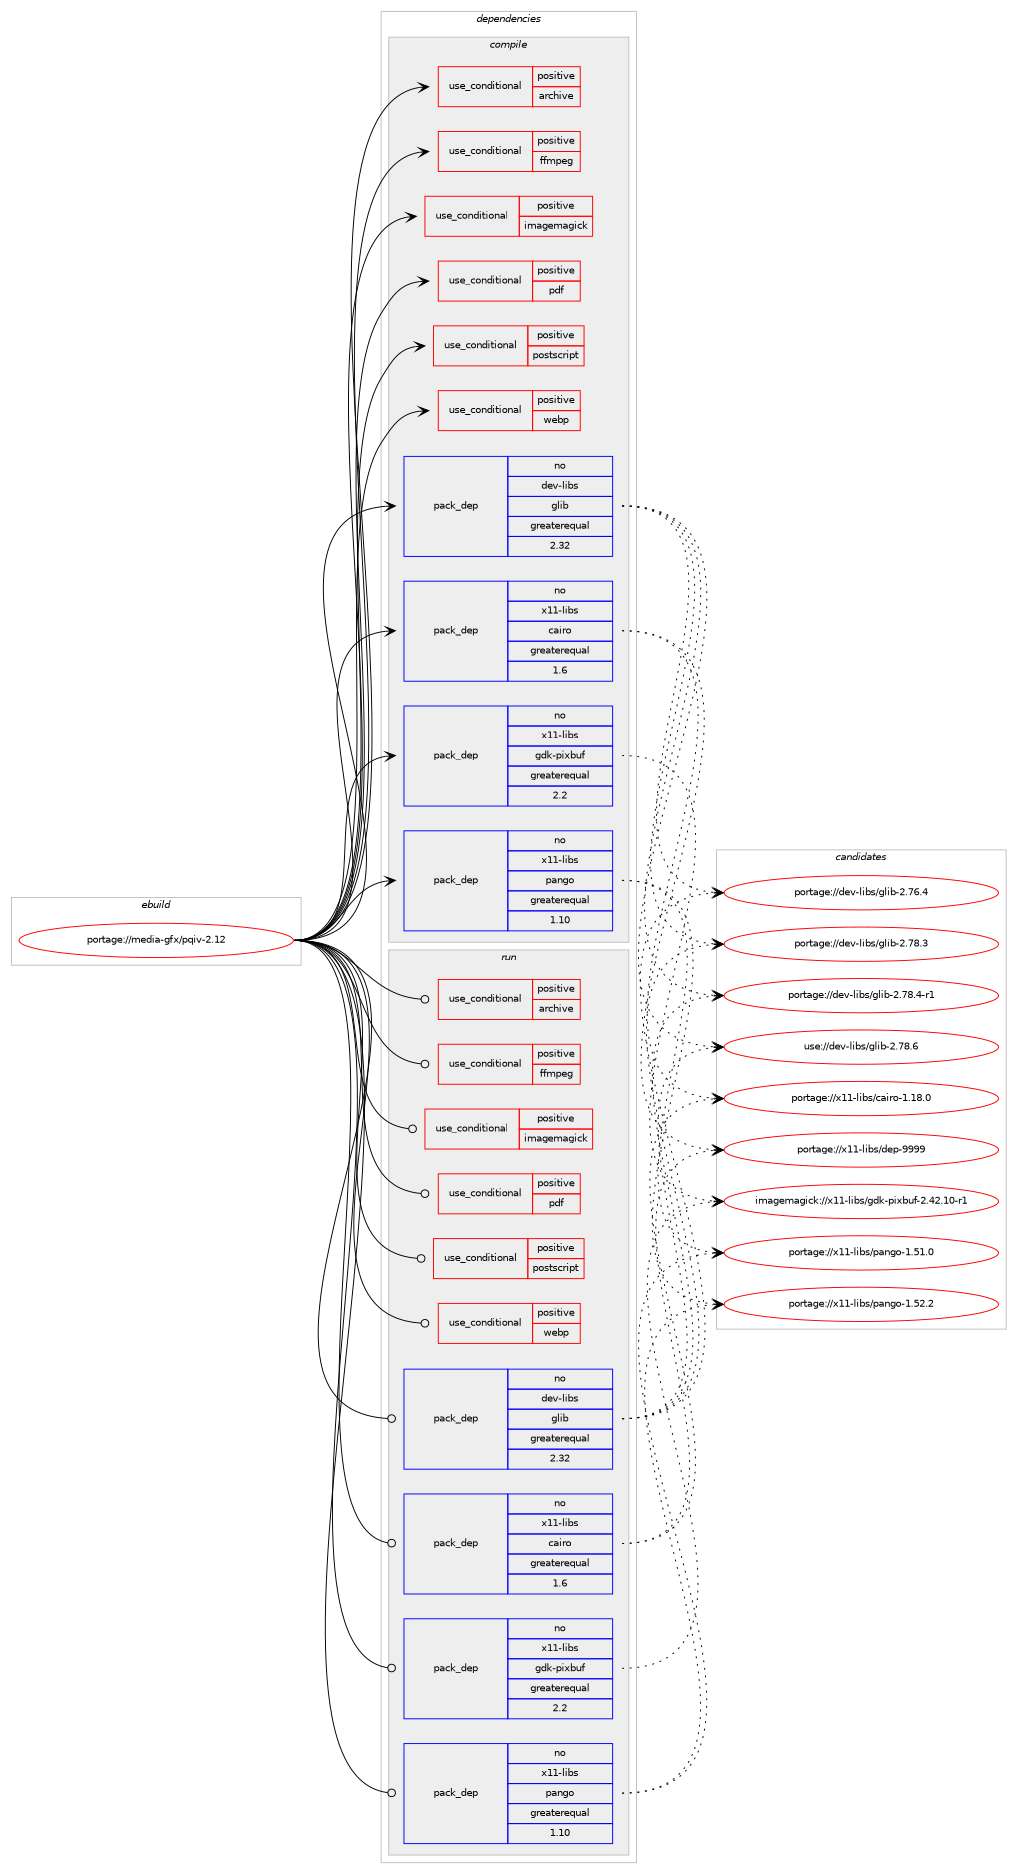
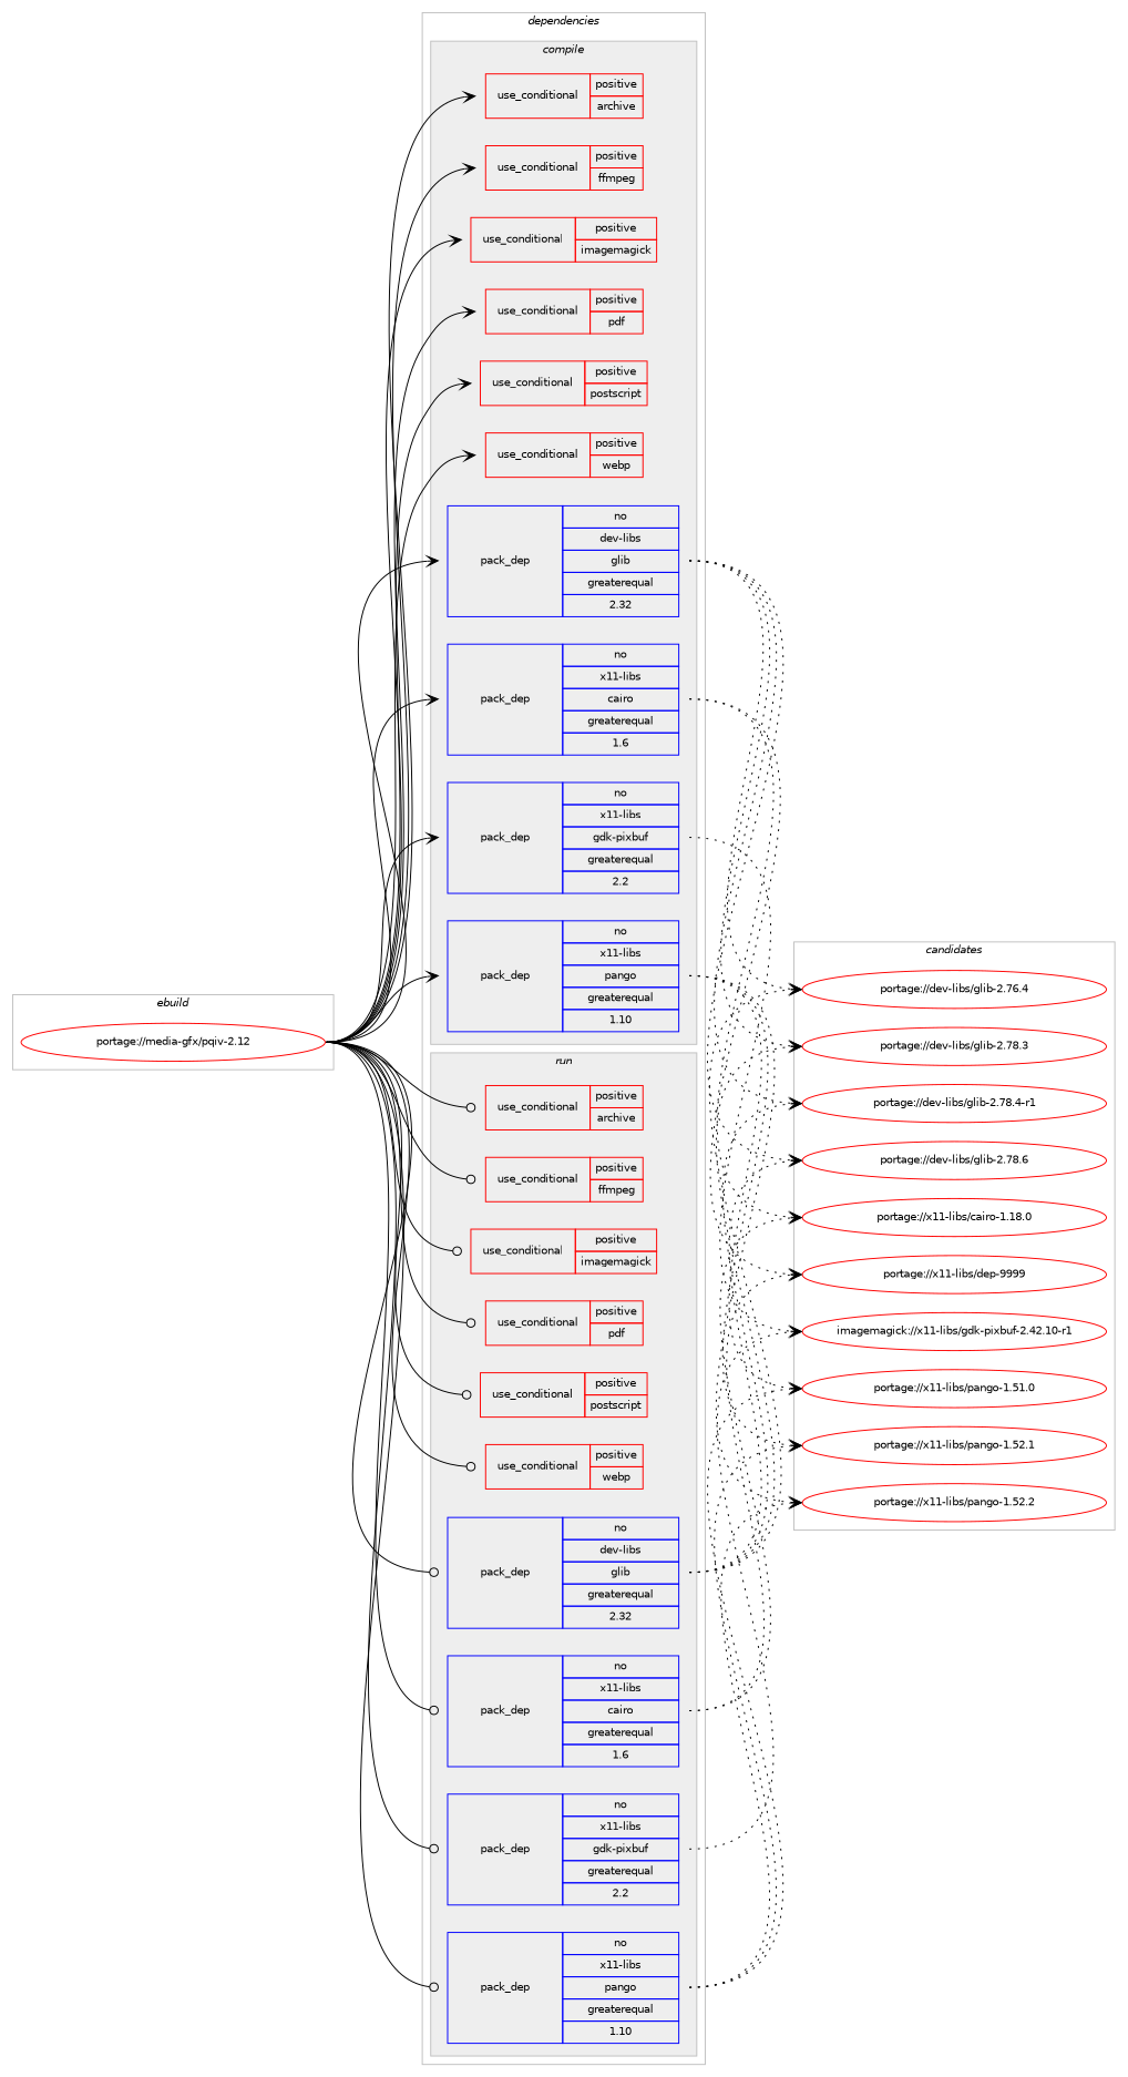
  digraph {
    compound=true
    concentrate=true
    fontname=Helvetica
    fontsize=10
    newrank=true
    rankdir=LR
    ranksep=1.5
    node [color=red fontname=Helvetica fontsize=10 shape=none]
    edge [arrowhead=vee headport=w style=solid tailport=e weight=20]
    n1 [label="portage://media-gfx/pqiv-2.12" width=4 shape=""]
    n2 [label=<<TABLE BORDER="0" CELLBORDER="1" CELLSPACING="0" CELLPADDING="4"><TR><TD ROWSPAN="3" CELLPADDING="10">use_conditional</TD></TR><TR><TD>positive</TD></TR><TR><TD>archive</TD></TR></TABLE>>]
    n3 [label=<<TABLE BORDER="0" CELLBORDER="1" CELLSPACING="0" CELLPADDING="4"><TR><TD ROWSPAN="3" CELLPADDING="10">use_conditional</TD></TR><TR><TD>positive</TD></TR><TR><TD>ffmpeg</TD></TR></TABLE>>]
    n4 [label=<<TABLE BORDER="0" CELLBORDER="1" CELLSPACING="0" CELLPADDING="4"><TR><TD ROWSPAN="3" CELLPADDING="10">use_conditional</TD></TR><TR><TD>positive</TD></TR><TR><TD>imagemagick</TD></TR></TABLE>>]
    n5 [label=<<TABLE BORDER="0" CELLBORDER="1" CELLSPACING="0" CELLPADDING="4"><TR><TD ROWSPAN="3" CELLPADDING="10">use_conditional</TD></TR><TR><TD>positive</TD></TR><TR><TD>pdf</TD></TR></TABLE>>]
    n6 [label=<<TABLE BORDER="0" CELLBORDER="1" CELLSPACING="0" CELLPADDING="4"><TR><TD ROWSPAN="3" CELLPADDING="10">use_conditional</TD></TR><TR><TD>positive</TD></TR><TR><TD>postscript</TD></TR></TABLE>>]
    n7 [label=<<TABLE BORDER="0" CELLBORDER="1" CELLSPACING="0" CELLPADDING="4"><TR><TD ROWSPAN="3" CELLPADDING="10">use_conditional</TD></TR><TR><TD>positive</TD></TR><TR><TD>webp</TD></TR></TABLE>>]
    n8 [color=blue label=<<TABLE BORDER="0" CELLBORDER="1" CELLSPACING="0" CELLPADDING="4" WIDTH="220"><TR><TD ROWSPAN="6" CELLPADDING="30">pack_dep</TD></TR><TR><TD WIDTH="110">no</TD></TR><TR><TD>dev-libs</TD></TR><TR><TD>glib</TD></TR><TR><TD>greaterequal</TD></TR><TR><TD>2.32</TD></TR></TABLE>>]
    n9 [color=blue label=<<TABLE BORDER="0" CELLBORDER="1" CELLSPACING="0" CELLPADDING="4" WIDTH="220"><TR><TD ROWSPAN="6" CELLPADDING="30">pack_dep</TD></TR><TR><TD WIDTH="110">no</TD></TR><TR><TD>x11-libs</TD></TR><TR><TD>cairo</TD></TR><TR><TD>greaterequal</TD></TR><TR><TD>1.6</TD></TR></TABLE>>]
    n10 [color=blue label=<<TABLE BORDER="0" CELLBORDER="1" CELLSPACING="0" CELLPADDING="4" WIDTH="220"><TR><TD ROWSPAN="6" CELLPADDING="30">pack_dep</TD></TR><TR><TD WIDTH="110">no</TD></TR><TR><TD>x11-libs</TD></TR><TR><TD>gdk-pixbuf</TD></TR><TR><TD>greaterequal</TD></TR><TR><TD>2.2</TD></TR></TABLE>>]
    n11 [color=blue label=<<TABLE BORDER="0" CELLBORDER="1" CELLSPACING="0" CELLPADDING="4" WIDTH="220"><TR><TD ROWSPAN="6" CELLPADDING="30">pack_dep</TD></TR><TR><TD WIDTH="110">no</TD></TR><TR><TD>x11-libs</TD></TR><TR><TD>pango</TD></TR><TR><TD>greaterequal</TD></TR><TR><TD>1.10</TD></TR></TABLE>>]
    n12 [label=<<TABLE BORDER="0" CELLBORDER="1" CELLSPACING="0" CELLPADDING="4"><TR><TD ROWSPAN="3" CELLPADDING="10">use_conditional</TD></TR><TR><TD>positive</TD></TR><TR><TD>archive</TD></TR></TABLE>>]
    n13 [label=<<TABLE BORDER="0" CELLBORDER="1" CELLSPACING="0" CELLPADDING="4"><TR><TD ROWSPAN="3" CELLPADDING="10">use_conditional</TD></TR><TR><TD>positive</TD></TR><TR><TD>ffmpeg</TD></TR></TABLE>>]
    n14 [label=<<TABLE BORDER="0" CELLBORDER="1" CELLSPACING="0" CELLPADDING="4"><TR><TD ROWSPAN="3" CELLPADDING="10">use_conditional</TD></TR><TR><TD>positive</TD></TR><TR><TD>imagemagick</TD></TR></TABLE>>]
    n15 [label=<<TABLE BORDER="0" CELLBORDER="1" CELLSPACING="0" CELLPADDING="4"><TR><TD ROWSPAN="3" CELLPADDING="10">use_conditional</TD></TR><TR><TD>positive</TD></TR><TR><TD>pdf</TD></TR></TABLE>>]
    n16 [label=<<TABLE BORDER="0" CELLBORDER="1" CELLSPACING="0" CELLPADDING="4"><TR><TD ROWSPAN="3" CELLPADDING="10">use_conditional</TD></TR><TR><TD>positive</TD></TR><TR><TD>postscript</TD></TR></TABLE>>]
    n17 [label=<<TABLE BORDER="0" CELLBORDER="1" CELLSPACING="0" CELLPADDING="4"><TR><TD ROWSPAN="3" CELLPADDING="10">use_conditional</TD></TR><TR><TD>positive</TD></TR><TR><TD>webp</TD></TR></TABLE>>]
    n18 [color=blue label=<<TABLE BORDER="0" CELLBORDER="1" CELLSPACING="0" CELLPADDING="4" WIDTH="220"><TR><TD ROWSPAN="6" CELLPADDING="30">pack_dep</TD></TR><TR><TD WIDTH="110">no</TD></TR><TR><TD>dev-libs</TD></TR><TR><TD>glib</TD></TR><TR><TD>greaterequal</TD></TR><TR><TD>2.32</TD></TR></TABLE>>]
    n19 [color=blue label=<<TABLE BORDER="0" CELLBORDER="1" CELLSPACING="0" CELLPADDING="4" WIDTH="220"><TR><TD ROWSPAN="6" CELLPADDING="30">pack_dep</TD></TR><TR><TD WIDTH="110">no</TD></TR><TR><TD>x11-libs</TD></TR><TR><TD>cairo</TD></TR><TR><TD>greaterequal</TD></TR><TR><TD>1.6</TD></TR></TABLE>>]
    n20 [color=blue label=<<TABLE BORDER="0" CELLBORDER="1" CELLSPACING="0" CELLPADDING="4" WIDTH="220"><TR><TD ROWSPAN="6" CELLPADDING="30">pack_dep</TD></TR><TR><TD WIDTH="110">no</TD></TR><TR><TD>x11-libs</TD></TR><TR><TD>gdk-pixbuf</TD></TR><TR><TD>greaterequal</TD></TR><TR><TD>2.2</TD></TR></TABLE>>]
    n21 [color=blue label=<<TABLE BORDER="0" CELLBORDER="1" CELLSPACING="0" CELLPADDING="4" WIDTH="220"><TR><TD ROWSPAN="6" CELLPADDING="30">pack_dep</TD></TR><TR><TD WIDTH="110">no</TD></TR><TR><TD>x11-libs</TD></TR><TR><TD>pango</TD></TR><TR><TD>greaterequal</TD></TR><TR><TD>1.10</TD></TR></TABLE>>]
    n22 [label="portage://dev-libs/glib-2.76.4" width=4 shape=""]
    n23 [label="portage://dev-libs/glib-2.78.3" width=4 shape=""]
    n24 [label="portage://dev-libs/glib-2.78.4-r1" width=4 shape=""]
-   n25 [label="use://dev-libs/glib-2.78.6" width=4 shape=""]
+   n25 [label="portage://dev-libs/glib-2.78.6" width=4 shape=""]
    n26 [label="portage://x11-libs/cairo-1.18.0" width=4 shape=""]
    n27 [label="portage://x11-libs/dep-9999" width=4 shape=""]
    n28 [label="imagemagick://x11-libs/gdk-pixbuf-2.42.10-r1" width=4 shape=""]
    n29 [label="portage://x11-libs/pango-1.51.0" width=4 shape=""]
+   n30 [label="portage://x11-libs/pango-1.52.1" width=4 shape=""]
    n31 [label="portage://x11-libs/pango-1.52.2" width=4 shape=""]
    subgraph cluster_1 {
      color=gray
      label=<<i>ebuild</i>>
      rank=same
      n1
    }
    subgraph cluster_2 {
      color=gray
      label=<<i>dependencies</i>>
      subgraph cluster_3 {
        color=gray
        fillcolor="#eeeeee"
        label=<<i>compile</i>>
        style=filled
        subgraph sub_4 {
          color=gray
          fillcolor="#eeeeee"
          label=<<i>compile</i>>
          style=filled
          n2
        }
        subgraph sub_5 {
          color=gray
          fillcolor="#eeeeee"
          label=<<i>compile</i>>
          style=filled
          n3
        }
        subgraph sub_6 {
          color=gray
          fillcolor="#eeeeee"
          label=<<i>compile</i>>
          style=filled
          n4
        }
        subgraph sub_7 {
          color=gray
          fillcolor="#eeeeee"
          label=<<i>compile</i>>
          style=filled
          n5
        }
        subgraph sub_8 {
          color=gray
          fillcolor="#eeeeee"
          label=<<i>compile</i>>
          style=filled
          n6
        }
        subgraph sub_9 {
          color=gray
          fillcolor="#eeeeee"
          label=<<i>compile</i>>
          style=filled
          n7
        }
        subgraph sub_10 {
          color=gray
          fillcolor="#eeeeee"
          label=<<i>compile</i>>
          style=filled
          n8
        }
        subgraph sub_11 {
          color=gray
          fillcolor="#eeeeee"
          label=<<i>compile</i>>
          style=filled
          n9
        }
        subgraph sub_12 {
          color=gray
          fillcolor="#eeeeee"
          label=<<i>compile</i>>
          style=filled
          n10
        }
        subgraph sub_13 {
          color=gray
          fillcolor="#eeeeee"
          label=<<i>compile</i>>
          style=filled
          n11
        }
      }
      subgraph cluster_14 {
        color=gray
        fillcolor="#eeeeee"
        label=<<i>compile and run</i>>
        style=filled
      }
      subgraph cluster_15 {
        color=gray
        fillcolor="#eeeeee"
        label=<<i>run</i>>
        style=filled
        subgraph sub_16 {
          color=gray
          fillcolor="#eeeeee"
          label=<<i>run</i>>
          style=filled
          n12
        }
        subgraph sub_17 {
          color=gray
          fillcolor="#eeeeee"
          label=<<i>run</i>>
          style=filled
          n13
        }
        subgraph sub_18 {
          color=gray
          fillcolor="#eeeeee"
          label=<<i>run</i>>
          style=filled
          n14
        }
        subgraph sub_19 {
          color=gray
          fillcolor="#eeeeee"
          label=<<i>run</i>>
          style=filled
          n15
        }
        subgraph sub_20 {
          color=gray
          fillcolor="#eeeeee"
          label=<<i>run</i>>
          style=filled
          n16
        }
        subgraph sub_21 {
          color=gray
          fillcolor="#eeeeee"
          label=<<i>run</i>>
          style=filled
          n17
        }
        subgraph sub_22 {
          color=gray
          fillcolor="#eeeeee"
          label=<<i>run</i>>
          style=filled
          n18
        }
        subgraph sub_23 {
          color=gray
          fillcolor="#eeeeee"
          label=<<i>run</i>>
          style=filled
          n19
        }
        subgraph sub_24 {
          color=gray
          fillcolor="#eeeeee"
          label=<<i>run</i>>
          style=filled
          n20
        }
        subgraph sub_25 {
          color=gray
          fillcolor="#eeeeee"
          label=<<i>run</i>>
          style=filled
          n21
        }
      }
    }
    subgraph cluster_26 {
      color=gray
      label=<<i>candidates</i>>
      rank=same
      subgraph sub_27 {
        color=black
        label=<<i>candidates</i>>
        nodesep=1
        rank=same
        n22
        n23
        n24
        n25
      }
      subgraph sub_28 {
        color=black
        label=<<i>candidates</i>>
        nodesep=1
        rank=same
        n26
        n27
      }
      subgraph sub_29 {
        color=black
        label=<<i>candidates</i>>
        nodesep=1
        rank=same
        n28
      }
      subgraph sub_30 {
        color=black
        label=<<i>candidates</i>>
        nodesep=1
        rank=same
        n29
+       n30
        n31
      }
      subgraph sub_31 {
        color=black
        label=<<i>candidates</i>>
        nodesep=1
        rank=same
        n22
        n23
        n24
        n25
      }
      subgraph sub_32 {
        color=black
        label=<<i>candidates</i>>
        nodesep=1
        rank=same
        n26
        n27
      }
      subgraph sub_33 {
        color=black
        label=<<i>candidates</i>>
        nodesep=1
        rank=same
        n28
      }
      subgraph sub_34 {
        color=black
        label=<<i>candidates</i>>
        nodesep=1
        rank=same
        n29
+       n30
        n31
      }
    }
    n1 -> n2
    n1 -> n3
    n1 -> n4
    n1 -> n5
    n1 -> n6
    n1 -> n7
    n1 -> n8
    n1 -> n9
    n1 -> n10
    n1 -> n11
    n1 -> n12 [arrowhead=odot]
    n1 -> n13 [arrowhead=odot]
    n1 -> n14 [arrowhead=odot]
    n1 -> n15 [arrowhead=odot]
    n1 -> n16 [arrowhead=odot]
    n1 -> n17 [arrowhead=odot]
    n1 -> n18 [arrowhead=odot]
    n1 -> n19 [arrowhead=odot]
    n1 -> n20 [arrowhead=odot]
    n1 -> n21 [arrowhead=odot]
    n8 -> n22 [style=dotted weight=100]
    n8 -> n23 [style=dotted weight=100]
    n8 -> n24 [style=dotted weight=100]
    n8 -> n25 [style=dotted weight=100]
    n9 -> n26 [style=dotted weight=100]
    n9 -> n27 [style=dotted weight=100]
    n10 -> n28 [style=dotted weight=100]
    n11 -> n29 [style=dotted weight=100]
+   n11 -> n30 [style=dotted weight=100]
    n11 -> n31 [style=dotted weight=100]
    n18 -> n22 [style=dotted weight=100]
    n18 -> n23 [style=dotted weight=100]
    n18 -> n24 [style=dotted weight=100]
    n18 -> n25 [style=dotted weight=100]
    n19 -> n26 [style=dotted weight=100]
    n19 -> n27 [style=dotted weight=100]
    n20 -> n28 [style=dotted weight=100]
    n21 -> n29 [style=dotted weight=100]
+   n21 -> n30 [style=dotted weight=100]
    n21 -> n31 [style=dotted weight=100]
  }
